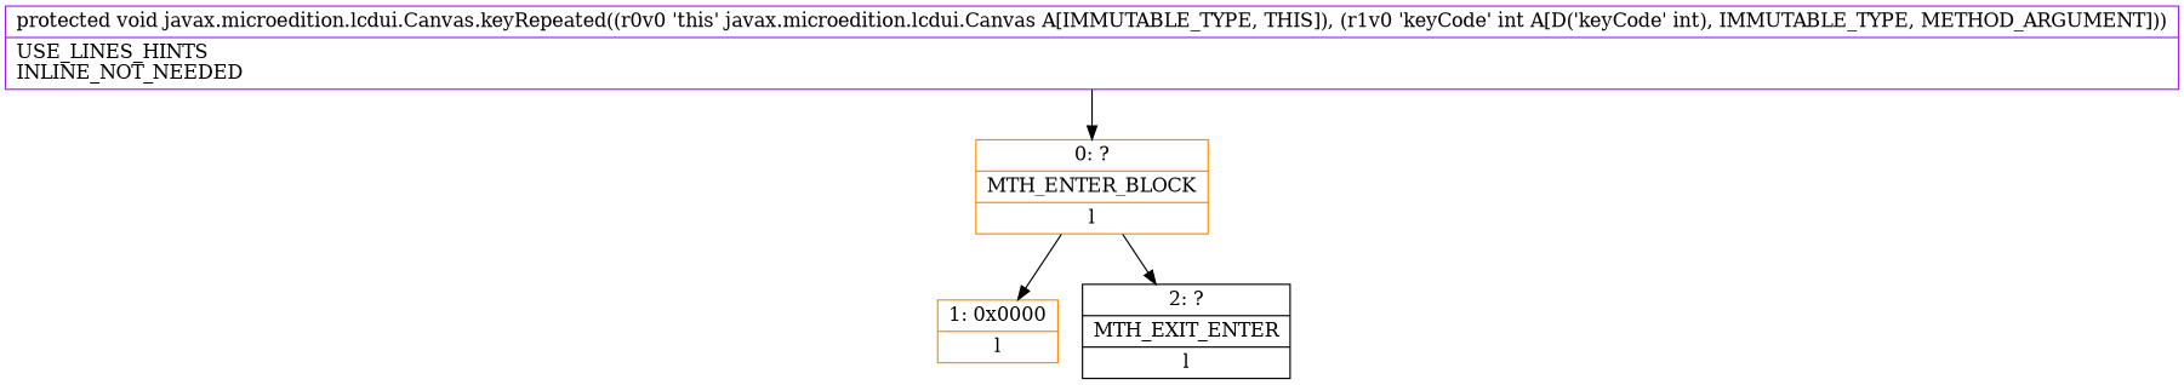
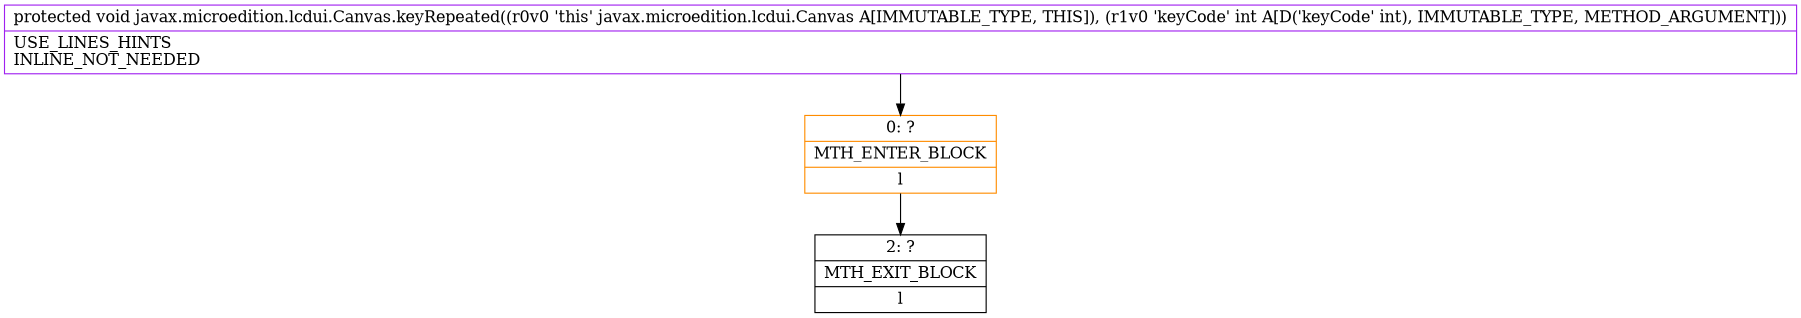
  digraph {
    node [color=darkorange shape=record]
    n1 [label="{0\:\ ?|MTH_ENTER_BLOCK\l|l}"]
-   n2 [label="{1\:\ 0x0000|l}"]
-   n3 [color=black label="{2\:\ ?|MTH_EXIT_ENTER\l|l}"]
+   n3 [color=black label="{2\:\ ?|MTH_EXIT_BLOCK\l|l}"]
    n4 [color=purple label="{protected void javax.microedition.lcdui.Canvas.keyRepeated((r0v0 'this' javax.microedition.lcdui.Canvas A[IMMUTABLE_TYPE, THIS]), (r1v0 'keyCode' int A[D('keyCode' int), IMMUTABLE_TYPE, METHOD_ARGUMENT]))  | USE_LINES_HINTS\lINLINE_NOT_NEEDED\l}"]
    subgraph cluster_1 {
      label="R(0)"
    }
-   n1 -> n2
    n1 -> n3
    n4 -> n1
  }
